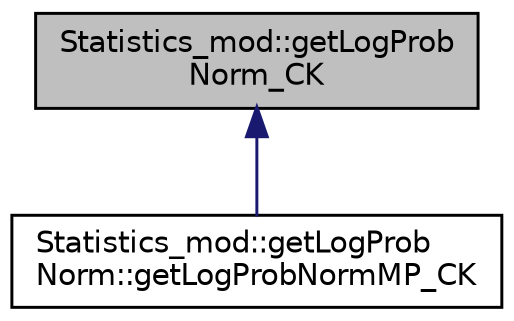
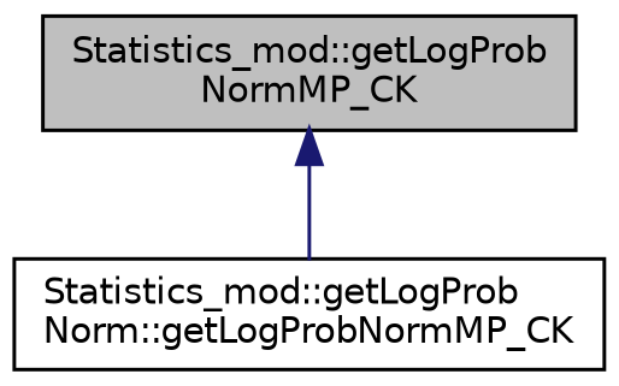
  digraph {
    rankdir=TB
    node [color=black fontname=Helvetica fontsize=10 shape=record style=filled]
-   n1 [fillcolor=grey75 fontcolor=black height=0.2 label="Statistics_mod::getLogProb\lNorm_CK" width=0.4]
+   n1 [fillcolor=grey75 fontcolor=black height=0.2 label="Statistics_mod::getLogProb\lNormMP_CK" width=0.4]
    n2 [fillcolor=white height=0.2 label="Statistics_mod::getLogProb\lNorm::getLogProbNormMP_CK" width=0.4]
    n1 -> n2 [color=midnightblue dir=back fontname=Helvetica fontsize=10 labelfontname=Helvetica labelfontsize=10 style=solid]
  }
